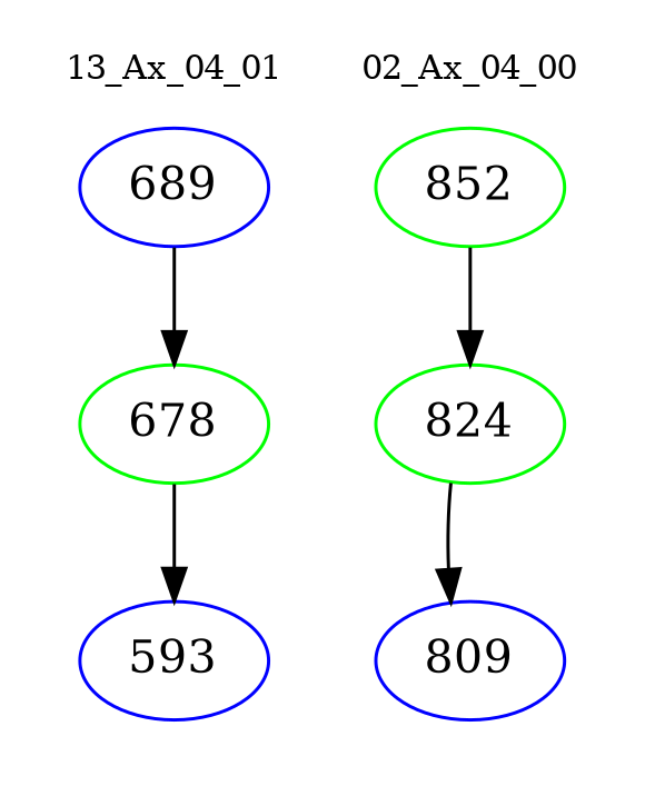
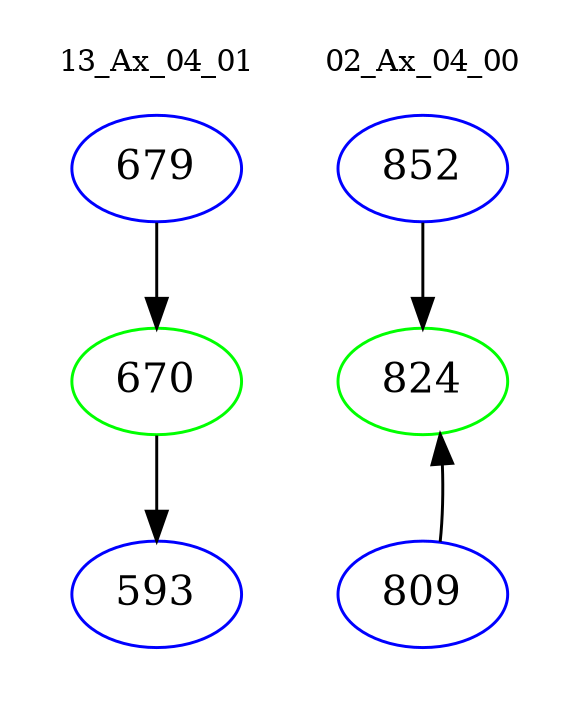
  digraph {
    node [color=blue]
    edge [color=black]
-   n1 [label=689]
-   n2 [color=green label=678]
+   n1 [label=679]
+   n2 [color=green label=670]
    n3 [label=593]
-   n4 [color=green label=852]
+   n4 [label=852]
    n5 [color=green label=824]
    n6 [label=809]
    subgraph cluster_1 {
      color=white
      fontsize=10
      label="13_Ax_04_01"
      n1
      n2
      n3
    }
    subgraph cluster_2 {
      color=white
      fontsize=10
      label="02_Ax_04_00"
      n4
      n5
      n6
    }
    n1 -> n2
    n2 -> n3
    n4 -> n5
-   n5 -> n6
+   n6 -> n5
  }
